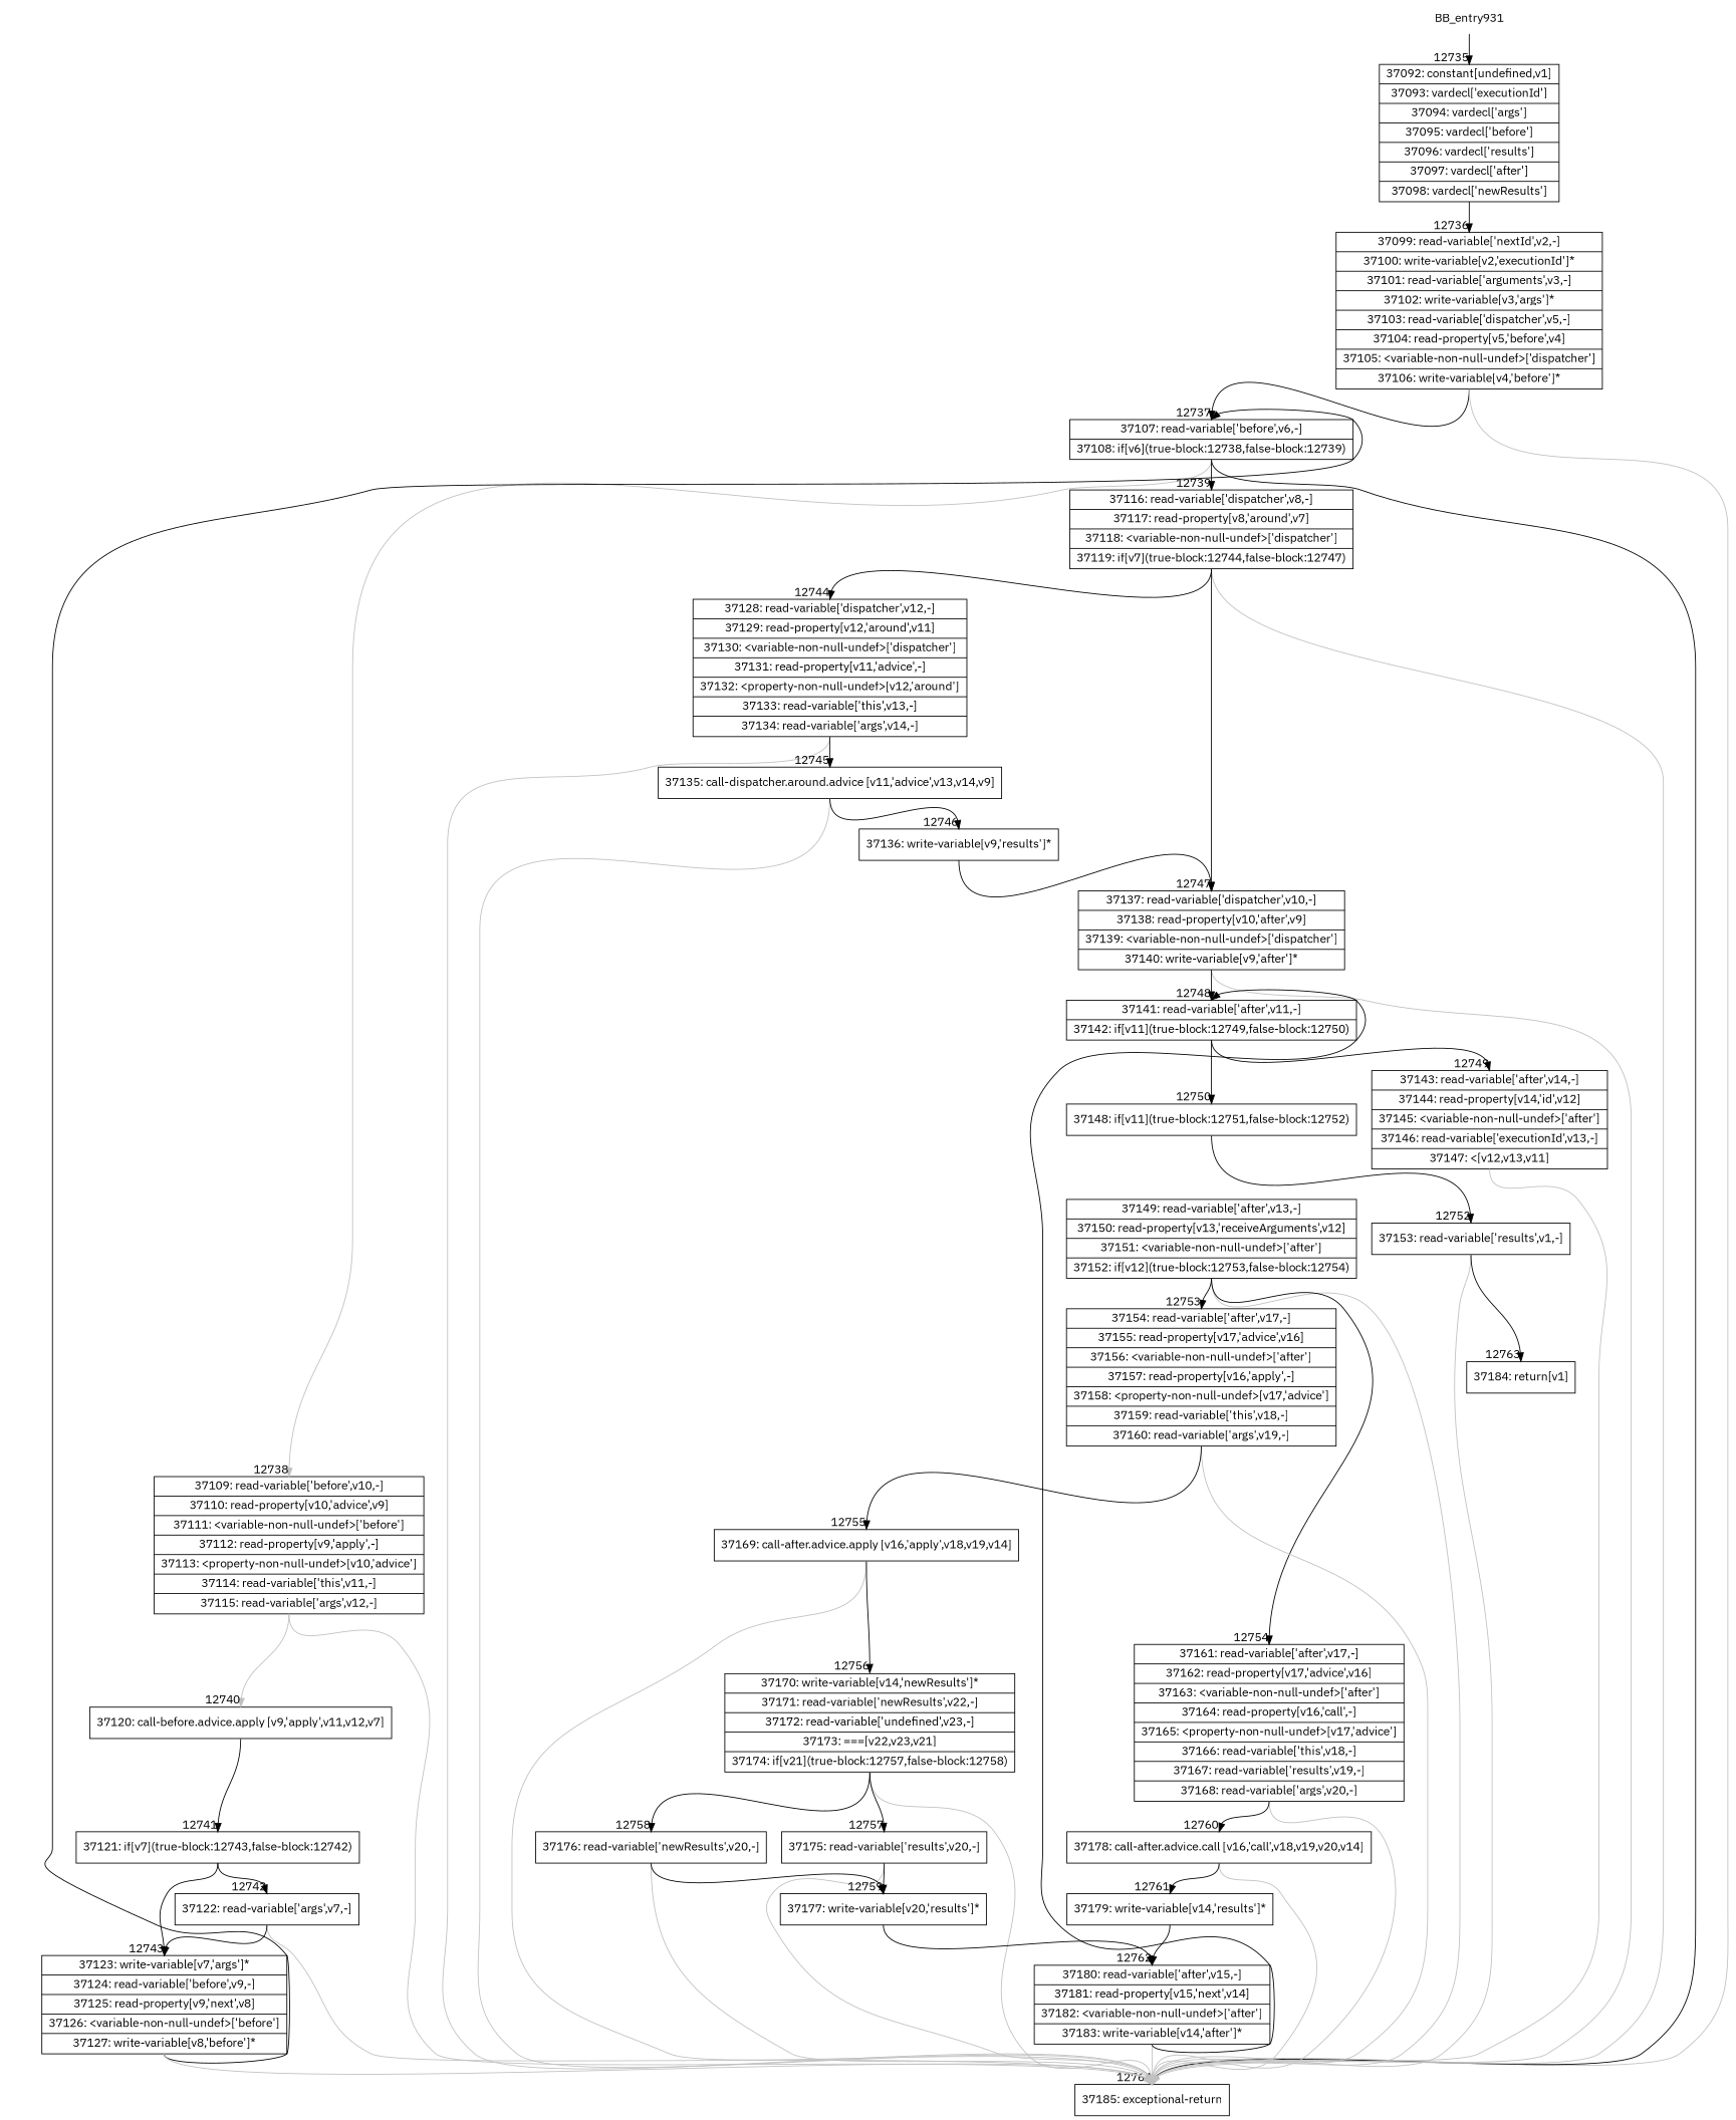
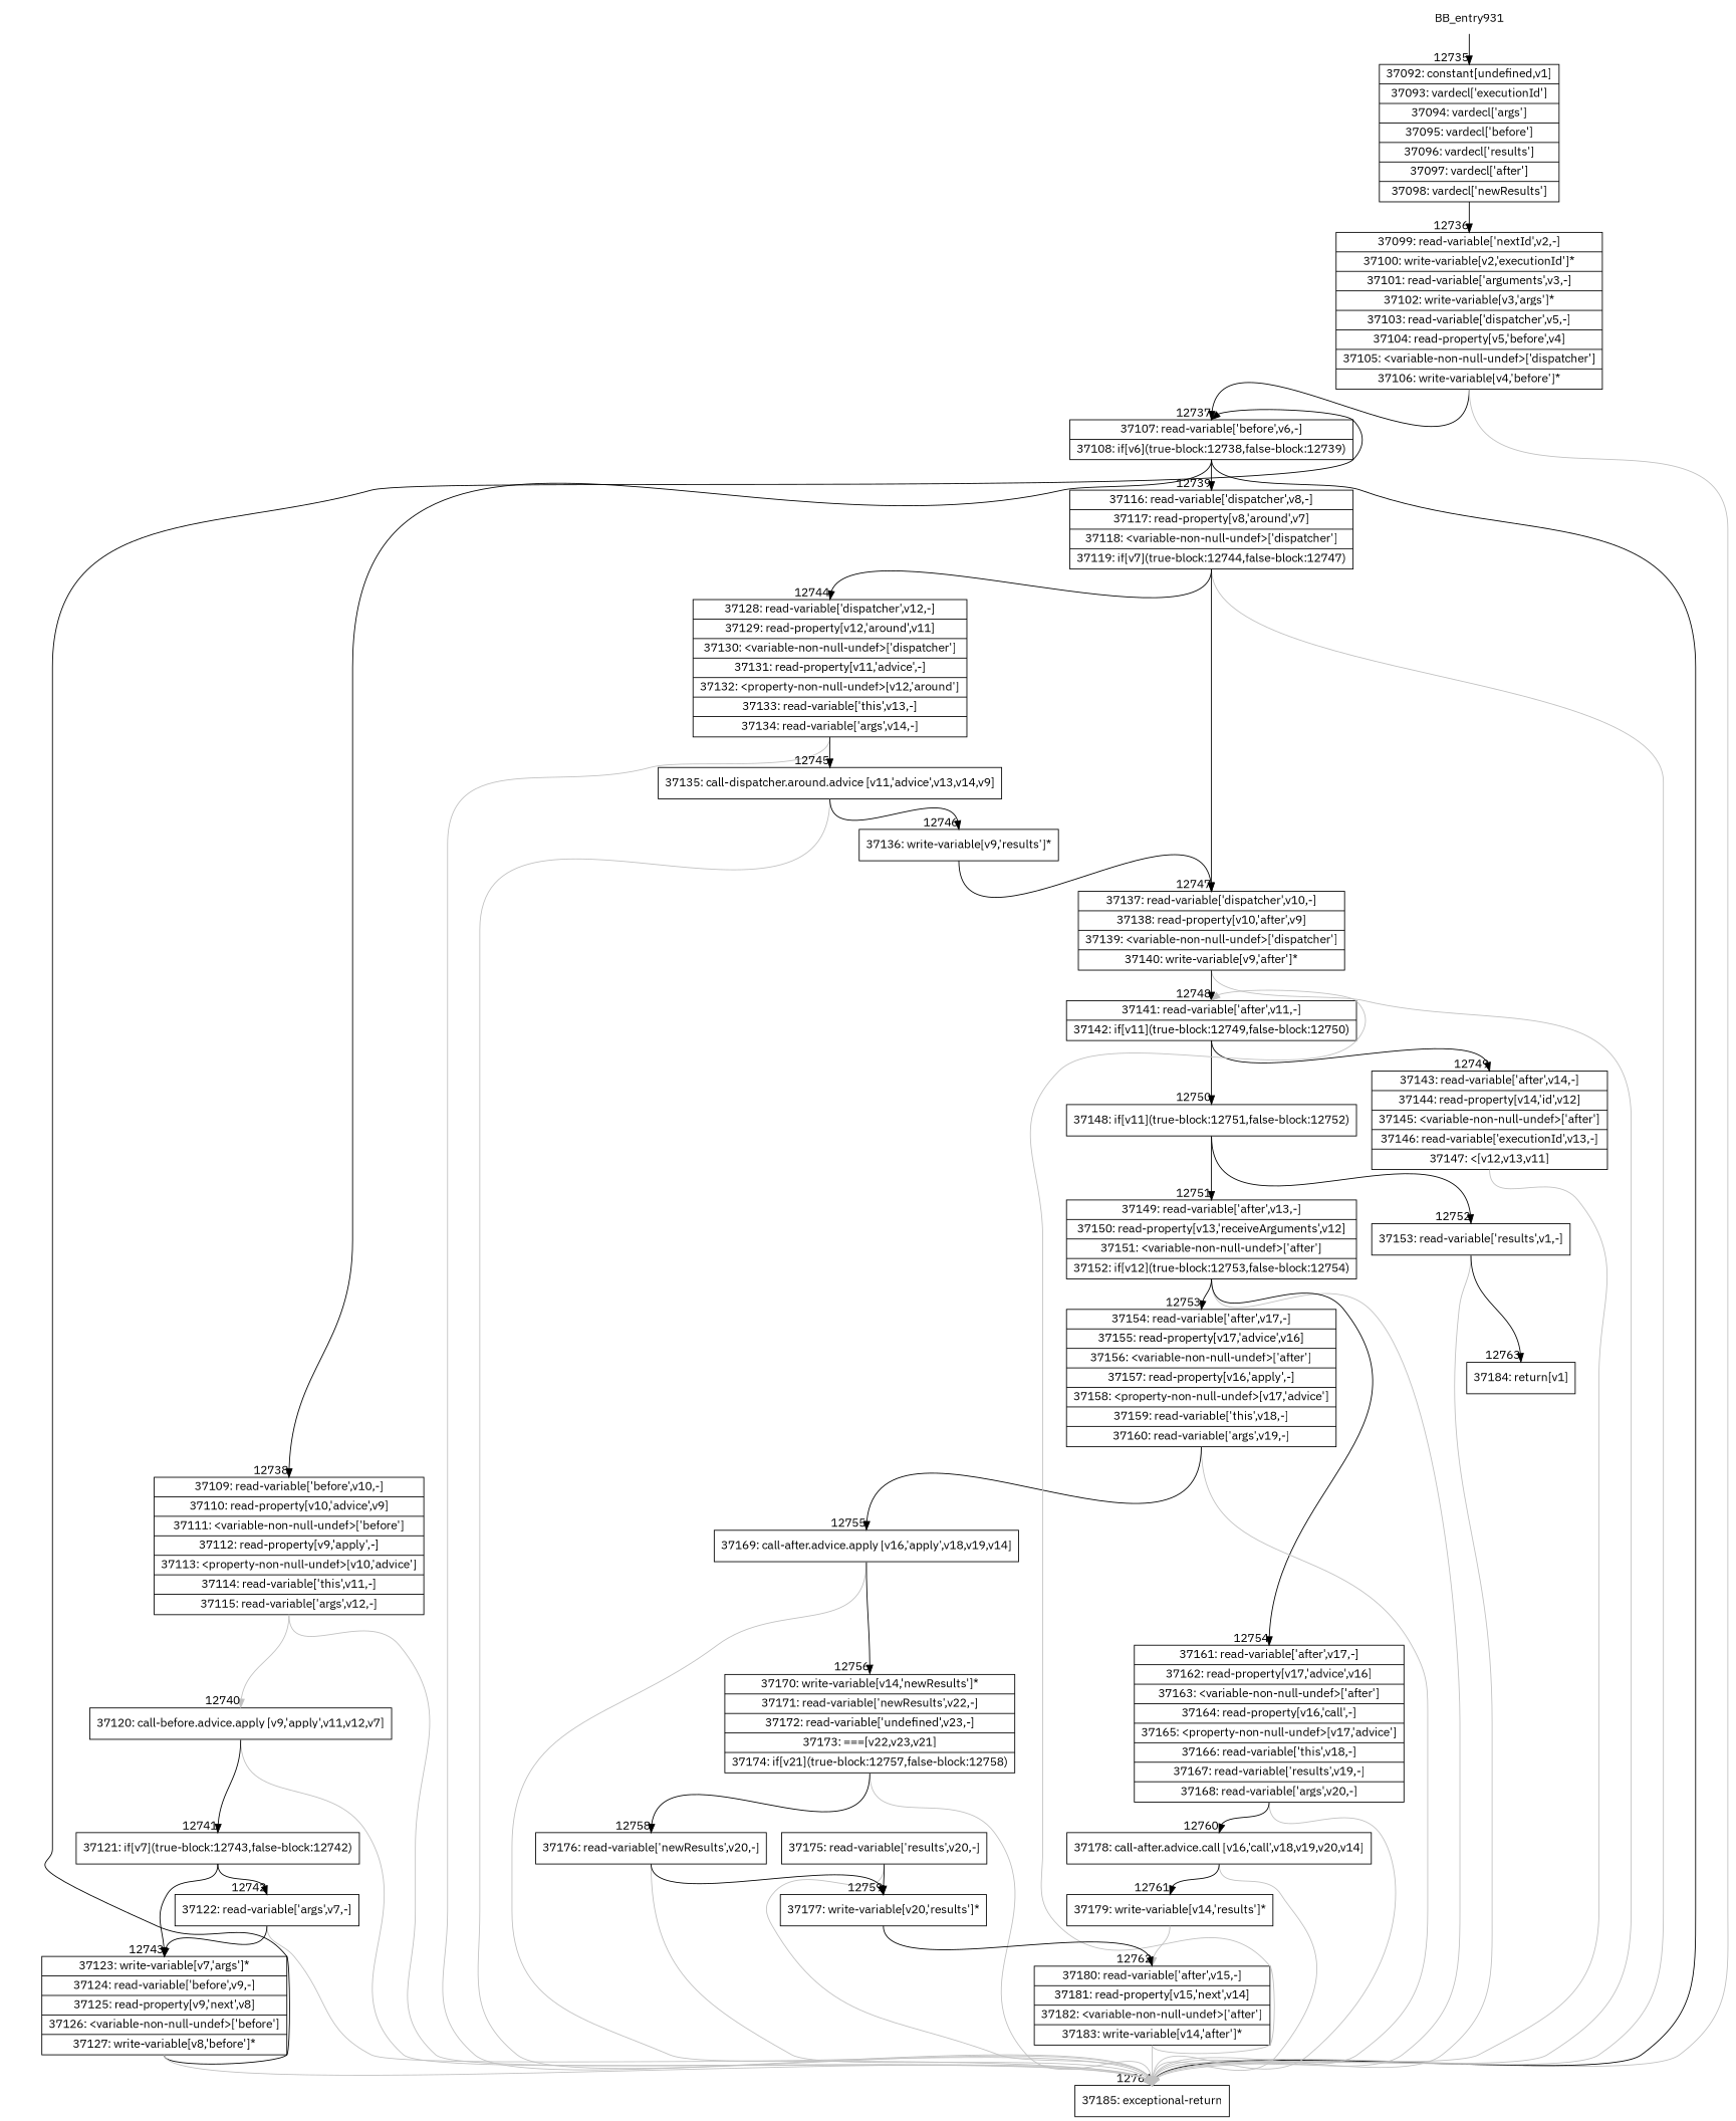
  digraph {
    fontname="IBM Plex Sans"
    rankdir=TD
    node [fontname="IBM Plex Sans" shape=record]
    edge [fontname="IBM Plex Sans" headport=n tailport=s]
    n1 [label=BB_entry931 shape=none]
    n2 [label="{37092: constant[undefined,v1]|37093: vardecl['executionId']|37094: vardecl['args']|37095: vardecl['before']|37096: vardecl['results']|37097: vardecl['after']|37098: vardecl['newResults']}"]
    n3 [label="{37099: read-variable['nextId',v2,-]|37100: write-variable[v2,'executionId']*|37101: read-variable['arguments',v3,-]|37102: write-variable[v3,'args']*|37103: read-variable['dispatcher',v5,-]|37104: read-property[v5,'before',v4]|37105: \<variable-non-null-undef\>['dispatcher']|37106: write-variable[v4,'before']*}"]
    n4 [label="{37107: read-variable['before',v6,-]|37108: if[v6](true-block:12738,false-block:12739)}"]
    n5 [label="{37185: exceptional-return}"]
    n6 [label="{37109: read-variable['before',v10,-]|37110: read-property[v10,'advice',v9]|37111: \<variable-non-null-undef\>['before']|37112: read-property[v9,'apply',-]|37113: \<property-non-null-undef\>[v10,'advice']|37114: read-variable['this',v11,-]|37115: read-variable['args',v12,-]}"]
    n7 [label="{37116: read-variable['dispatcher',v8,-]|37117: read-property[v8,'around',v7]|37118: \<variable-non-null-undef\>['dispatcher']|37119: if[v7](true-block:12744,false-block:12747)}"]
    n8 [label="{37120: call-before.advice.apply [v9,'apply',v11,v12,v7]}"]
    n9 [label="{37128: read-variable['dispatcher',v12,-]|37129: read-property[v12,'around',v11]|37130: \<variable-non-null-undef\>['dispatcher']|37131: read-property[v11,'advice',-]|37132: \<property-non-null-undef\>[v12,'around']|37133: read-variable['this',v13,-]|37134: read-variable['args',v14,-]}"]
    n10 [label="{37137: read-variable['dispatcher',v10,-]|37138: read-property[v10,'after',v9]|37139: \<variable-non-null-undef\>['dispatcher']|37140: write-variable[v9,'after']*}"]
    n11 [label="{37121: if[v7](true-block:12743,false-block:12742)}"]
    n12 [label="{37135: call-dispatcher.around.advice [v11,'advice',v13,v14,v9]}"]
    n13 [label="{37141: read-variable['after',v11,-]|37142: if[v11](true-block:12749,false-block:12750)}"]
    n14 [label="{37123: write-variable[v7,'args']*|37124: read-variable['before',v9,-]|37125: read-property[v9,'next',v8]|37126: \<variable-non-null-undef\>['before']|37127: write-variable[v8,'before']*}"]
    n15 [label="{37122: read-variable['args',v7,-]}"]
    n16 [label="{37136: write-variable[v9,'results']*}"]
    n17 [label="{37148: if[v11](true-block:12751,false-block:12752)}"]
    n18 [label="{37143: read-variable['after',v14,-]|37144: read-property[v14,'id',v12]|37145: \<variable-non-null-undef\>['after']|37146: read-variable['executionId',v13,-]|37147: \<[v12,v13,v11]}"]
    n19 [label="{37149: read-variable['after',v13,-]|37150: read-property[v13,'receiveArguments',v12]|37151: \<variable-non-null-undef\>['after']|37152: if[v12](true-block:12753,false-block:12754)}"]
    n20 [label="{37153: read-variable['results',v1,-]}"]
    n21 [label="{37154: read-variable['after',v17,-]|37155: read-property[v17,'advice',v16]|37156: \<variable-non-null-undef\>['after']|37157: read-property[v16,'apply',-]|37158: \<property-non-null-undef\>[v17,'advice']|37159: read-variable['this',v18,-]|37160: read-variable['args',v19,-]}"]
    n22 [label="{37161: read-variable['after',v17,-]|37162: read-property[v17,'advice',v16]|37163: \<variable-non-null-undef\>['after']|37164: read-property[v16,'call',-]|37165: \<property-non-null-undef\>[v17,'advice']|37166: read-variable['this',v18,-]|37167: read-variable['results',v19,-]|37168: read-variable['args',v20,-]}"]
    n23 [label="{37184: return[v1]}"]
    n24 [label="{37169: call-after.advice.apply [v16,'apply',v18,v19,v14]}"]
    n25 [label="{37178: call-after.advice.call [v16,'call',v18,v19,v20,v14]}"]
    n26 [label="{37170: write-variable[v14,'newResults']*|37171: read-variable['newResults',v22,-]|37172: read-variable['undefined',v23,-]|37173: ===[v22,v23,v21]|37174: if[v21](true-block:12757,false-block:12758)}"]
    n27 [label="{37179: write-variable[v14,'results']*}"]
    n28 [label="{37175: read-variable['results',v20,-]}"]
    n29 [label="{37176: read-variable['newResults',v20,-]}"]
    n30 [label="{37180: read-variable['after',v15,-]|37181: read-property[v15,'next',v14]|37182: \<variable-non-null-undef\>['after']|37183: write-variable[v14,'after']*}"]
    n31 [label="{37177: write-variable[v20,'results']*}"]
    n1 -> n2 [headlabel="    12735"]
    n2 -> n3 [headlabel="      12736"]
    n3 -> n4 [headlabel="      12737"]
    n3 -> n5 [color=gray headlabel="      12764"]
    n4 -> n5 [color=black]
-   n4 -> n6 [headlabel="      12738" color=gray]
+   n4 -> n6 [headlabel="      12738"]
    n4 -> n7 [headlabel="      12739"]
    n6 -> n5 [color=gray]
    n6 -> n8 [color=gray headlabel="      12740"]
    n7 -> n5 [color=gray]
    n7 -> n9 [headlabel="      12744"]
    n7 -> n10 [headlabel="      12747"]
+   n8 -> n5 [color=gray]
    n8 -> n11 [headlabel="      12741"]
    n9 -> n5 [color=gray]
    n9 -> n12 [headlabel="      12745"]
    n10 -> n5 [color=gray]
    n10 -> n13 [headlabel="      12748"]
    n11 -> n14 [headlabel="      12743"]
    n11 -> n15 [headlabel="      12742"]
    n12 -> n5 [color=gray]
    n12 -> n16 [headlabel="      12746"]
    n13 -> n17 [headlabel="      12750"]
    n13 -> n18 [headlabel="      12749"]
    n14 -> n4
    n14 -> n5 [color=gray]
    n15 -> n5 [color=gray]
    n15 -> n14
    n16 -> n10
+   n17 -> n19 [headlabel="      12751"]
    n17 -> n20 [headlabel="      12752"]
    n18 -> n5 [color=gray]
    n19 -> n5 [color=gray]
    n19 -> n21 [headlabel="      12753"]
    n19 -> n22 [headlabel="      12754"]
    n20 -> n5 [color=gray]
    n20 -> n23 [headlabel="      12763"]
    n21 -> n5 [color=gray]
    n21 -> n24 [headlabel="      12755"]
    n22 -> n5 [color=gray]
    n22 -> n25 [headlabel="      12760"]
    n24 -> n5 [color=gray]
    n24 -> n26 [headlabel="      12756"]
    n25 -> n5 [color=gray]
    n25 -> n27 [headlabel="      12761"]
    n26 -> n5 [color=gray]
-   n26 -> n28 [headlabel="      12757"]
    n26 -> n29 [headlabel="      12758"]
-   n27 -> n30
+   n27 -> n30 [color=gray]
    n28 -> n5 [color=gray]
    n28 -> n31 [headlabel="      12759"]
    n29 -> n5 [color=gray]
    n29 -> n31
    n30 -> n5 [color=gray]
-   n30 -> n13
+   n30 -> n13 [color=gray]
    n31 -> n30 [headlabel="      12762"]
  }
